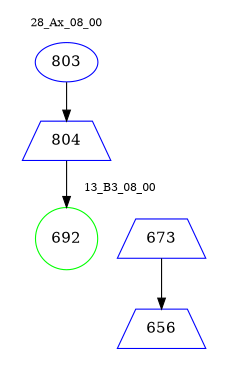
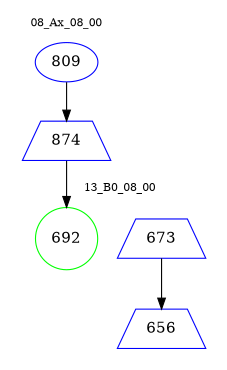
  digraph {
    node [color=blue shape=trapezium]
    edge [color=black]
-   n1 [label=803 shape=ellipse]
-   n2 [label=804]
+   n1 [label=809 shape=ellipse]
+   n2 [label=874]
    n3 [label=673]
    n4 [label=656]
    n5 [color=green label=692 shape=circle]
    subgraph cluster_1 {
      color=white
      fontsize=10
-     label="28_Ax_08_00"
+     label="08_Ax_08_00"
      n1
      n2
    }
    subgraph cluster_2 {
      color=white
      fontsize=10
-     label="13_B3_08_00"
+     label="13_B0_08_00"
      n3
      n4
      n5
    }
    n1 -> n2
    n2 -> n5
    n3 -> n4
  }
